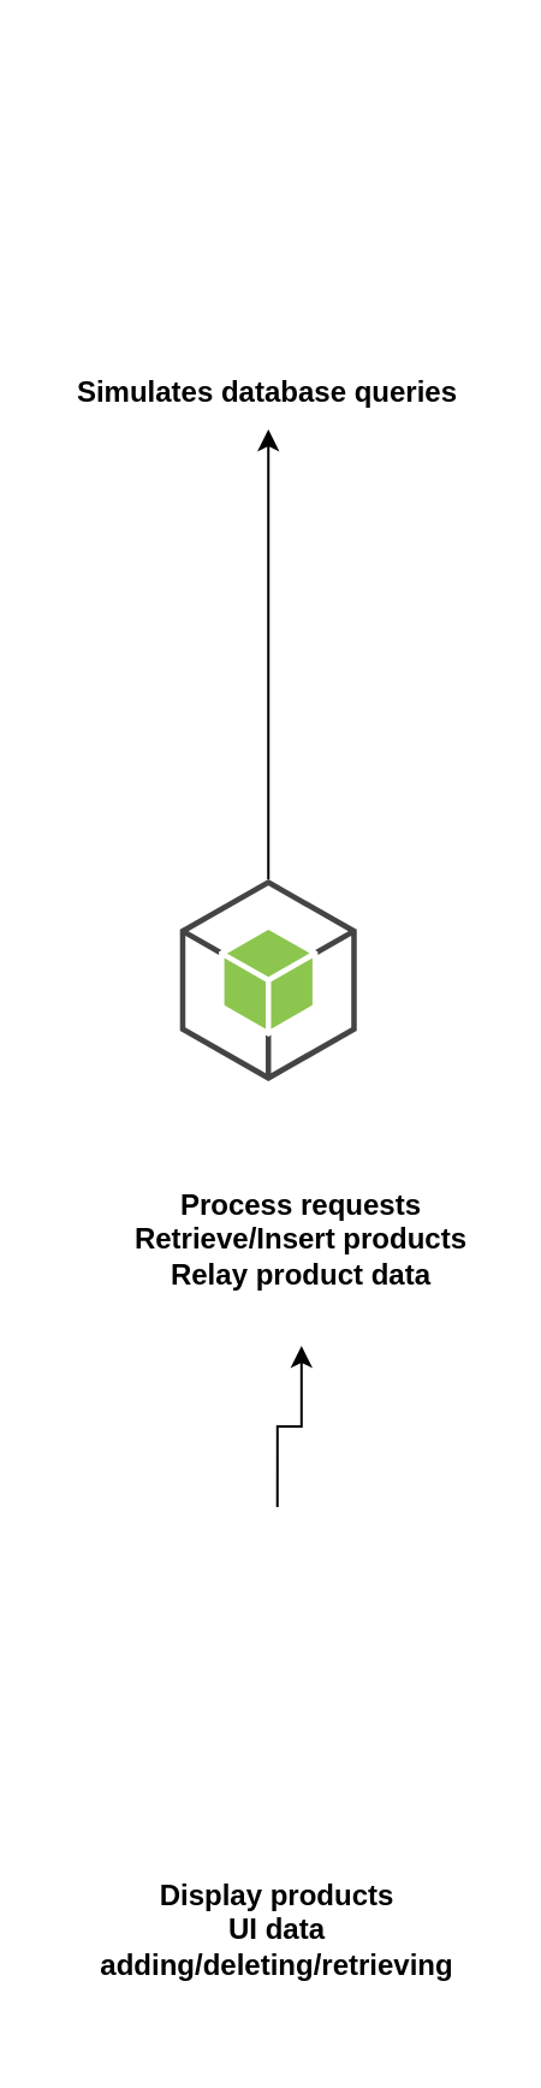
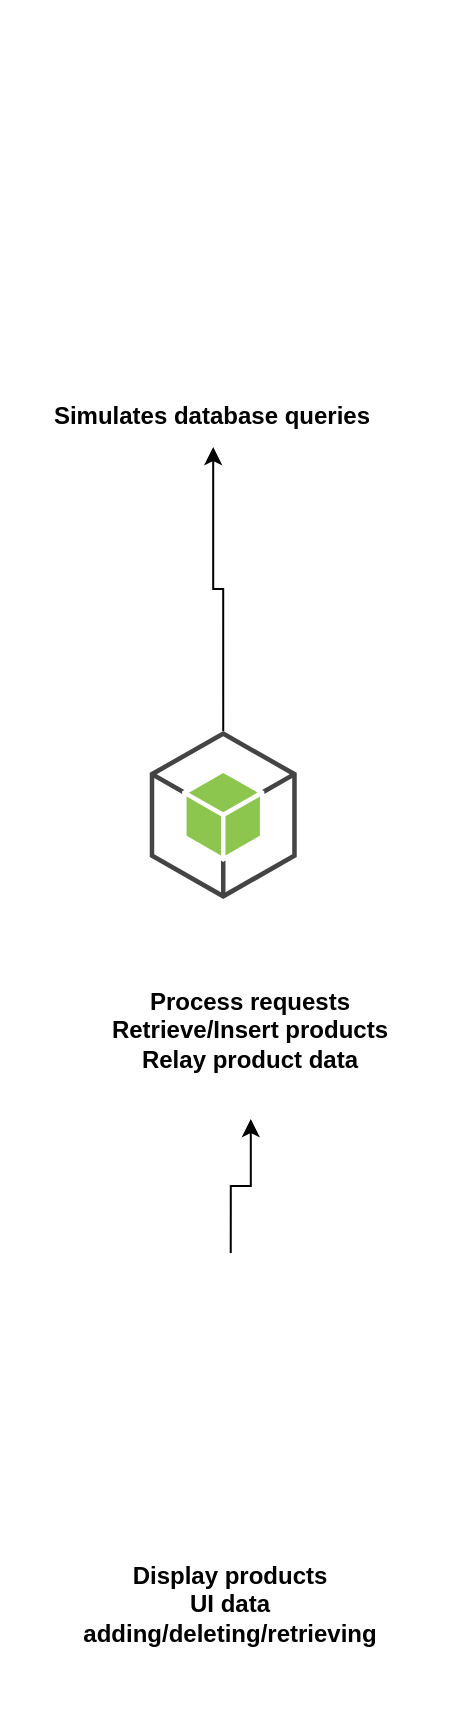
  <mxCell id="0" />
  <mxCell id="1" parent="0" />
  <mxCell id="2" style="edgeStyle=orthogonalEdgeStyle;rounded=0;orthogonalLoop=1;jettySize=auto;html=1;exitX=0.5;exitY=0;exitDx=0;exitDy=0;exitPerimeter=0;fontFamily=Helvetica;" edge="1" parent="1" source="3" target="9"><mxGeometry relative="1" as="geometry" /></mxCell>
  <mxCell id="3" value="" style="outlineConnect=0;dashed=0;verticalLabelPosition=bottom;verticalAlign=top;align=center;html=1;shape=mxgraph.aws3.android;fillColor=#8CC64F;gradientColor=none;" vertex="1" parent="1"><mxGeometry x="74.37" y="365" width="73.5" height="84" as="geometry" /></mxCell>
  <mxCell id="4" value="&lt;b&gt;Process requests&lt;br&gt;Retrieve/Insert products&lt;br&gt;Relay product data&lt;/b&gt;" style="text;html=1;strokeColor=none;fillColor=none;align=center;verticalAlign=middle;whiteSpace=wrap;rounded=0;" vertex="1" parent="1"><mxGeometry x="50" y="471" width="149.75" height="88" as="geometry" /></mxCell>
  <mxCell id="5" style="edgeStyle=orthogonalEdgeStyle;rounded=0;orthogonalLoop=1;jettySize=auto;html=1;exitX=0.5;exitY=0;exitDx=0;exitDy=0;fontFamily=Helvetica;" edge="1" parent="1" source="6" target="4"><mxGeometry relative="1" as="geometry" /></mxCell>
  <mxCell id="6" value="" style="shape=image;html=1;verticalAlign=top;verticalLabelPosition=bottom;labelBackgroundColor=#ffffff;imageAspect=0;aspect=fixed;image=https://cdn1.iconfinder.com/data/icons/unicons-line-vol-5/24/react-128.png;fontFamily=Helvetica;" vertex="1" parent="1"><mxGeometry x="50.87" y="626" width="128" height="128" as="geometry" /></mxCell>
  <mxCell id="7" value="&lt;b&gt;Display products&lt;br&gt;UI data adding/deleting/retrieving&lt;/b&gt;" style="text;html=1;strokeColor=none;fillColor=none;align=center;verticalAlign=middle;whiteSpace=wrap;rounded=0;" vertex="1" parent="1"><mxGeometry x="40" y="758" width="149.75" height="88" as="geometry" /></mxCell>
  <mxCell id="8" value="" style="shape=image;html=1;verticalAlign=top;verticalLabelPosition=bottom;labelBackgroundColor=#ffffff;imageAspect=0;aspect=fixed;image=https://cdn2.iconfinder.com/data/icons/boxicons-solid-vol-2/24/bxs-file-json-128.png;fontFamily=Helvetica;" vertex="1" parent="1"><mxGeometry x="44.76" y="20" width="128" height="128" as="geometry" /></mxCell>
- <mxCell id="9" value="&lt;b&gt;Simulates database queries&lt;/b&gt;" style="text;html=1;strokeColor=none;fillColor=none;align=center;verticalAlign=middle;whiteSpace=wrap;rounded=0;fontFamily=Helvetica;" vertex="1" parent="1"><mxGeometry x="20" y="148" width="182.24" height="30" as="geometry" /></mxCell>
+ <mxCell id="9" value="&lt;b&gt;Simulates database queries&lt;/b&gt;" style="text;html=1;strokeColor=none;fillColor=none;align=center;verticalAlign=middle;whiteSpace=wrap;rounded=0;fontFamily=Helvetica;" vertex="1" parent="1"><mxGeometry x="15" y="193" width="182.24" height="30" as="geometry" /></mxCell>
